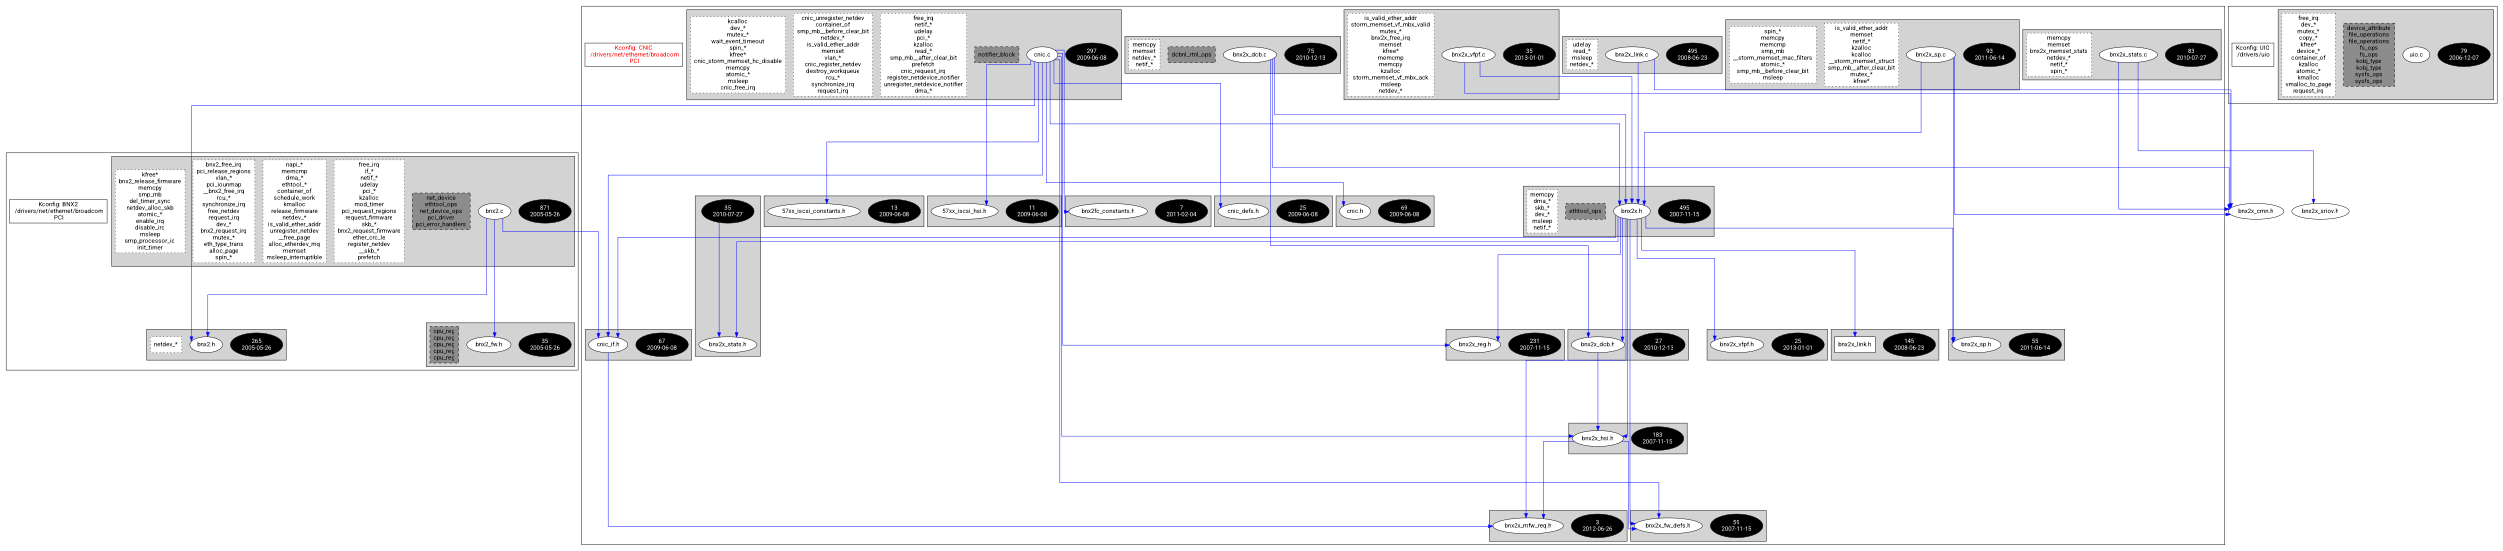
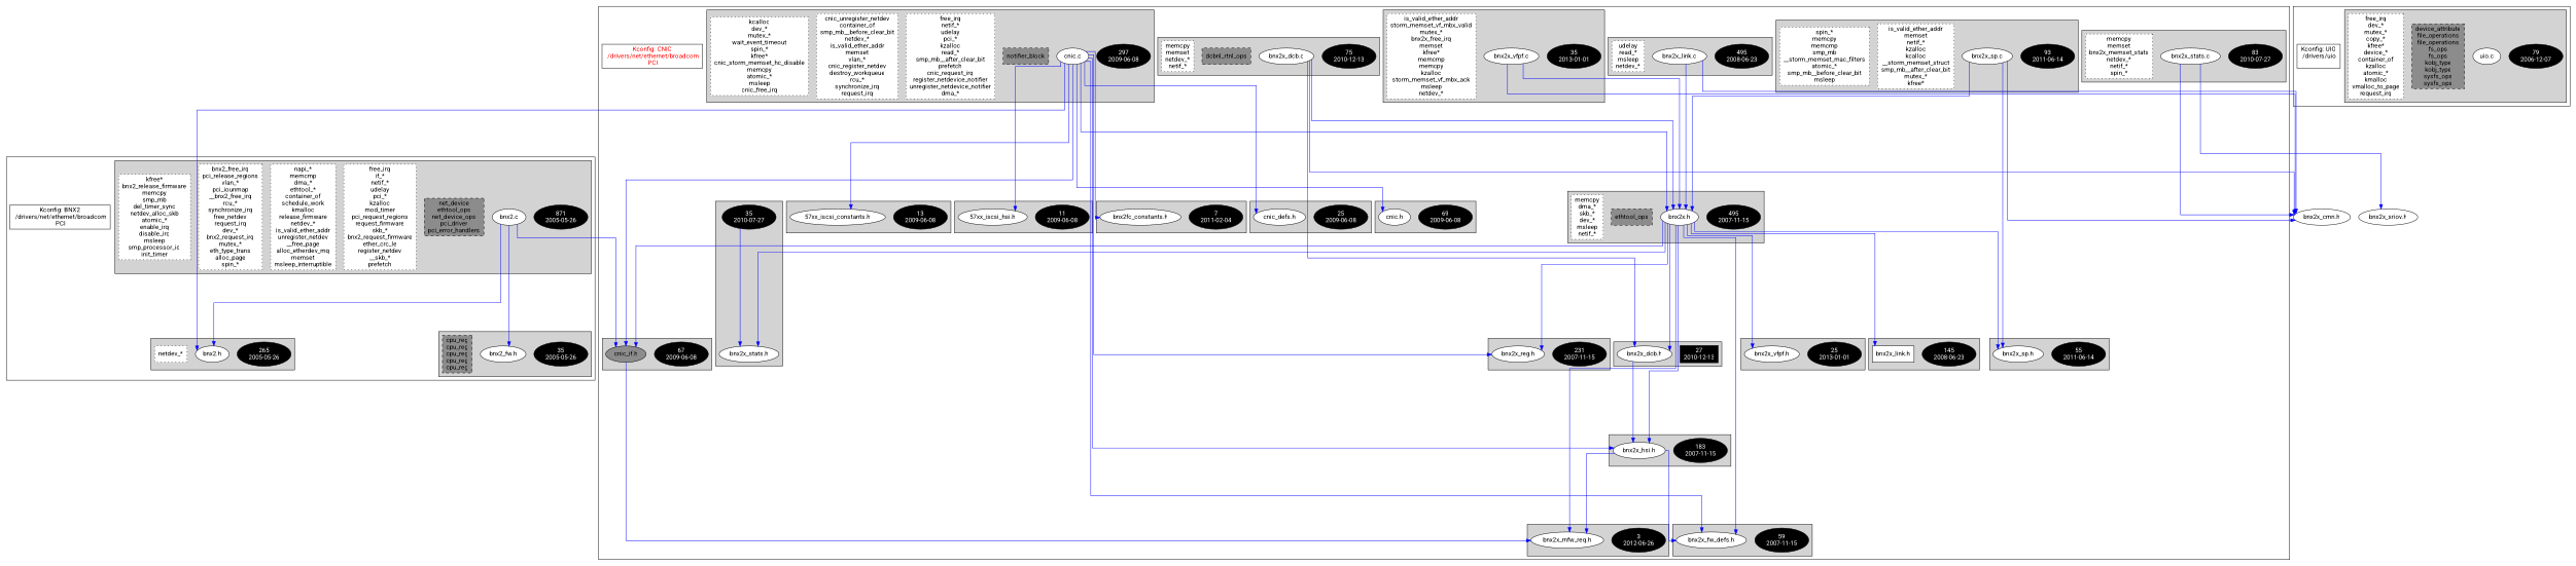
  digraph {
    fontname=Roboto
    ranksep=2
    splines=ortho
    node [fillcolor=white fontcolor=black fontname=Roboto style=filled]
    edge [color=blue fontname=Roboto]
    n1 [fillcolor=black fontcolor=white label="69\n2009-06-08"]
    n2 [label="cnic.h\n"]
    n3 [fillcolor=black fontcolor=white label="297\n2009-06-08"]
    n4 [label="cnic.c\n"]
    n5 [fillcolor=grey55 label="notifier_block\n" shape=box style="filled,dashed"]
    n6 [label="free_irq\nnetif_*\nudelay\npci_*\nkzalloc\nread_*\nsmp_mb__after_clear_bit\nprefetch\ncnic_request_irq\nregister_netdevice_notifier\nunregister_netdevice_notifier\ndma_*\n" shape=box style="filled,dotted"]
    n7 [label="cnic_unregister_netdev\ncontainer_of\nsmp_mb__before_clear_bit\nnetdev_*\nis_valid_ether_addr\nmemset\nvlan_*\ncnic_register_netdev\ndestroy_workqueue\nrcu_*\nsynchronize_irq\nrequest_irq\n" shape=box style="filled,dotted"]
    n8 [label="kcalloc\ndev_*\nmutex_*\nwait_event_timeout\nspin_*\nkfree*\ncnic_storm_memset_hc_disable\nmemcpy\natomic_*\nmsleep\ncnic_free_irq\n" shape=box style="filled,dotted"]
    n9 [fillcolor=black fontcolor=white label="67\n2009-06-08"]
-   n10 [label="cnic_if.h\n"]
+   n10 [fillcolor=grey55 label="cnic_if.h\n"]
    n11 [fillcolor=black fontcolor=white label="495\n2007-11-15"]
    n12 [label="bnx2x.h\n"]
    n13 [fillcolor=grey55 label="ethtool_ops\n" shape=box style="filled,dashed"]
    n14 [label="memcpy\ndma_*\nskb_*\ndev_*\nmsleep\nnetif_*\n" shape=box style="filled,dotted"]
    n15 [fillcolor=black fontcolor=white label="231\n2007-11-15"]
    n16 [label="bnx2x_reg.h\n"]
    n17 [fillcolor=black fontcolor=white label="59\n2007-11-15"]
    n18 [label="bnx2x_fw_defs.h\n"]
    n19 [fillcolor=black fontcolor=white label="183\n2007-11-15"]
    n20 [label="bnx2x_hsi.h\n"]
    n21 [fillcolor=black fontcolor=white label="13\n2009-06-08"]
    n22 [label="57xx_iscsi_constants.h\n"]
    n23 [fillcolor=black fontcolor=white label="11\n2009-06-08"]
    n24 [label="57xx_iscsi_hsi.h\n"]
    n25 [fillcolor=black fontcolor=white label="7\n2011-02-04"]
    n26 [label="bnx2fc_constants.h\n"]
    n27 [fillcolor=black fontcolor=white label="25\n2009-06-08"]
    n28 [label="cnic_defs.h\n"]
    n29 [fillcolor=black fontcolor=white label="3\n2012-06-26"]
    n30 [label="bnx2x_mfw_req.h\n"]
    n31 [fillcolor=black fontcolor=white label="145\n2008-06-23"]
    n32 [label="bnx2x_link.h\n" shape=box]
    n33 [fillcolor=black fontcolor=white label="55\n2011-06-14"]
    n34 [label="bnx2x_sp.h\n"]
-   n35 [fillcolor=black fontcolor=white label="27\n2010-12-13"]
+   n35 [fillcolor=black fontcolor=white label="27\n2010-12-13" shape=box]
    n36 [label="bnx2x_dcb.h\n"]
    n37 [fillcolor=black fontcolor=white label="35\n2010-07-27"]
    n38 [label="bnx2x_stats.h\n"]
    n39 [fillcolor=black fontcolor=white label="25\n2013-01-01"]
    n40 [label="bnx2x_vfpf.h\n"]
    n41 [fillcolor=black fontcolor=white label="495\n2008-06-23"]
    n42 [label="bnx2x_link.c\n"]
    n43 [label="udelay\nread_*\nmsleep\nnetdev_*\n" shape=box style="filled,dotted"]
    n44 [fillcolor=black fontcolor=white label="93\n2011-06-14"]
    n45 [label="bnx2x_sp.c\n"]
    n46 [label="is_valid_ether_addr\nmemset\nnetif_*\nkzalloc\nkcalloc\n__storm_memset_struct\nsmp_mb__after_clear_bit\nmutex_*\nkfree*\n" shape=box style="filled,dotted"]
    n47 [label="spin_*\nmemcpy\nmemcmp\nsmp_mb\n__storm_memset_mac_filters\natomic_*\nsmp_mb__before_clear_bit\nmsleep\n" shape=box style="filled,dotted"]
    n48 [fillcolor=black fontcolor=white label="75\n2010-12-13"]
    n49 [label="bnx2x_dcb.c\n"]
    n50 [fillcolor=grey55 label="dcbnl_rtnl_ops\n" shape=box style="filled,dashed"]
    n51 [label="memcpy\nmemset\nnetdev_*\nnetif_*\n" shape=box style="filled,dotted"]
    n52 [fillcolor=black fontcolor=white label="83\n2010-07-27"]
    n53 [label="bnx2x_stats.c\n"]
    n54 [label="memcpy\nmemset\nbnx2x_memset_stats\nnetdev_*\nnetif_*\nspin_*\n" shape=box style="filled,dotted"]
    n55 [fillcolor=black fontcolor=white label="35\n2013-01-01"]
    n56 [label="bnx2x_vfpf.c\n"]
    n57 [label="is_valid_ether_addr\nstorm_memset_vf_mbx_valid\nmutex_*\nbnx2x_free_irq\nmemset\nkfree*\nmemcmp\nmemcpy\nkzalloc\nstorm_memset_vf_mbx_ack\nmsleep\nnetdev_*\n" shape=box style="filled,dotted"]
    n58 [fontcolor=red label="Kconfig: CNIC\n /drivers/net/ethernet/broadcom\n  PCI " shape=box fillcolor="" style=""]
    n59 [fillcolor=black fontcolor=white label="265\n2005-05-26"]
    n60 [label="bnx2.h\n"]
    n61 [label="netdev_*\n" shape=box style="filled,dotted"]
    n62 [fillcolor=black fontcolor=white label="871\n2005-05-26"]
    n63 [label="bnx2.c\n"]
    n64 [fillcolor=grey55 label="net_device\nethtool_ops\nnet_device_ops\npci_driver\npci_error_handlers\n" shape=box style="filled,dashed"]
    n65 [label="free_irq\nif_*\nnetif_*\nudelay\npci_*\nkzalloc\nmod_timer\npci_request_regions\nrequest_firmware\nskb_*\nbnx2_request_firmware\nether_crc_le\nregister_netdev\n__skb_*\nprefetch\n" shape=box style="filled,dotted"]
    n66 [label="napi_*\nmemcmp\ndma_*\nethtool_*\ncontainer_of\nschedule_work\nkmalloc\nrelease_firmware\nnetdev_*\nis_valid_ether_addr\nunregister_netdev\n__free_page\nalloc_etherdev_mq\nmemset\nmsleep_interruptible\n" shape=box style="filled,dotted"]
    n67 [label="bnx2_free_irq\npci_release_regions\nvlan_*\npci_iounmap\n__bnx2_free_irq\nrcu_*\nsynchronize_irq\nfree_netdev\nrequest_irq\ndev_*\nbnx2_request_irq\nmutex_*\neth_type_trans\nalloc_page\nspin_*\n" shape=box style="filled,dotted"]
    n68 [label="kfree*\nbnx2_release_firmware\nmemcpy\nsmp_mb\ndel_timer_sync\nnetdev_alloc_skb\natomic_*\nenable_irq\ndisable_irq\nmsleep\nsmp_processor_id\ninit_timer\n" shape=box style="filled,dotted"]
    n69 [fillcolor=black fontcolor=white label="35\n2005-05-26"]
    n70 [label="bnx2_fw.h\n"]
    n71 [fillcolor=grey55 label="cpu_reg\ncpu_reg\ncpu_reg\ncpu_reg\ncpu_reg\n" shape=box style="filled,dashed"]
    n72 [label="Kconfig: BNX2\n /drivers/net/ethernet/broadcom\n  PCI " shape=box fillcolor="" fontcolor="" style=""]
    n73 [fillcolor=black fontcolor=white label="79\n2006-12-07"]
    n74 [label="uio.c\n"]
    n75 [fillcolor=grey55 label="device_attribute\nfile_operations\nfile_operations\nfs_ops\nfs_ops\nkobj_type\nkobj_type\nsysfs_ops\nsysfs_ops\n" shape=box style="filled,dashed"]
    n76 [label="free_irq\ndev_*\nmutex_*\ncopy_*\nkfree*\ndevice_*\ncontainer_of\nkzalloc\natomic_*\nkmalloc\nvmalloc_to_page\nrequest_irq\n" shape=box style="filled,dotted"]
    n77 [label="Kconfig: UIO\n /drivers/uio\n " shape=box fillcolor="" fontcolor="" style=""]
    "bnx2x_cmn.h" [fillcolor="" fontcolor="" style=""]
    "bnx2x_sriov.h" [fillcolor="" fontcolor="" style=""]
    subgraph cluster_1 {
      n58
      subgraph cluster_2 {
        style=filled
        n1
        n2
      }
      subgraph cluster_3 {
        style=filled
        n3
        n4
        n5
        n6
        n7
        n8
      }
      subgraph cluster_4 {
        style=filled
        n9
        n10
      }
      subgraph cluster_5 {
        style=filled
        n11
        n12
        n13
        n14
      }
      subgraph cluster_6 {
        style=filled
        n15
        n16
      }
      subgraph cluster_7 {
        style=filled
        n17
        n18
      }
      subgraph cluster_8 {
        style=filled
        n19
        n20
      }
      subgraph cluster_9 {
        style=filled
        n21
        n22
      }
      subgraph cluster_10 {
        style=filled
        n23
        n24
      }
      subgraph cluster_11 {
        style=filled
        n25
        n26
      }
      subgraph cluster_12 {
        style=filled
        n27
        n28
      }
      subgraph cluster_13 {
        style=filled
        n29
        n30
      }
      subgraph cluster_14 {
        style=filled
        n31
        n32
      }
      subgraph cluster_15 {
        style=filled
        n33
        n34
      }
      subgraph cluster_16 {
        style=filled
        n35
        n36
      }
      subgraph cluster_17 {
        style=filled
        n37
        n38
      }
      subgraph cluster_18 {
        style=filled
        n39
        n40
      }
      subgraph cluster_19 {
        style=filled
        n41
        n42
        n43
      }
      subgraph cluster_20 {
        style=filled
        n44
        n45
        n46
        n47
      }
      subgraph cluster_21 {
        style=filled
        n48
        n49
        n50
        n51
      }
      subgraph cluster_22 {
        style=filled
        n52
        n53
        n54
      }
      subgraph cluster_23 {
        style=filled
        n55
        n56
        n57
      }
    }
    subgraph cluster_24 {
      n72
      subgraph cluster_25 {
        style=filled
        n59
        n60
        n61
      }
      subgraph cluster_26 {
        style=filled
        n62
        n63
        n64
        n65
        n66
        n67
        n68
      }
      subgraph cluster_27 {
        style=filled
        n69
        n70
        n71
      }
    }
    subgraph cluster_28 {
      n77
      subgraph cluster_29 {
        style=filled
        n73
        n74
        n75
        n76
      }
    }
    n4 -> n2
    n4 -> n10
    n4 -> n12
    n4 -> n16
    n4 -> n18
    n4 -> n20
    n4 -> n22
    n4 -> n24
    n4 -> n26
    n4 -> n28
    n4 -> n60
    n10 -> n30
    n12 -> n10
    n12 -> n16
    n12 -> n18
    n12 -> n20
    n12 -> n30
    n12 -> n32
    n12 -> n34
    n12 -> n36
    n12 -> n38
    n12 -> n40
    n20 -> n18
    n20 -> n30
    n36 -> n20
    n37 -> n38
    n42 -> n12
    n42 -> "bnx2x_cmn.h"
    n45 -> n12
    n45 -> n34
    n45 -> "bnx2x_cmn.h"
    n49 -> n12
    n49 -> n36
    n49 -> "bnx2x_cmn.h"
    n53 -> "bnx2x_cmn.h"
    n53 -> "bnx2x_sriov.h"
    n56 -> n12
    n56 -> "bnx2x_cmn.h"
    n63 -> n10
    n63 -> n60
    n63 -> n70
  }
